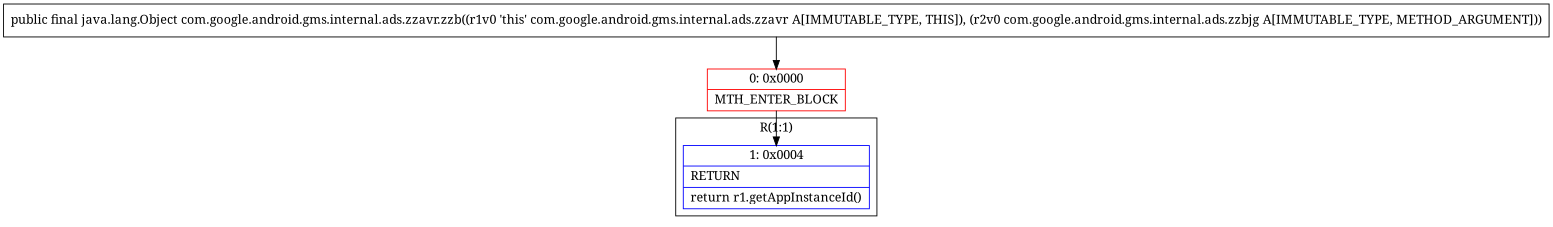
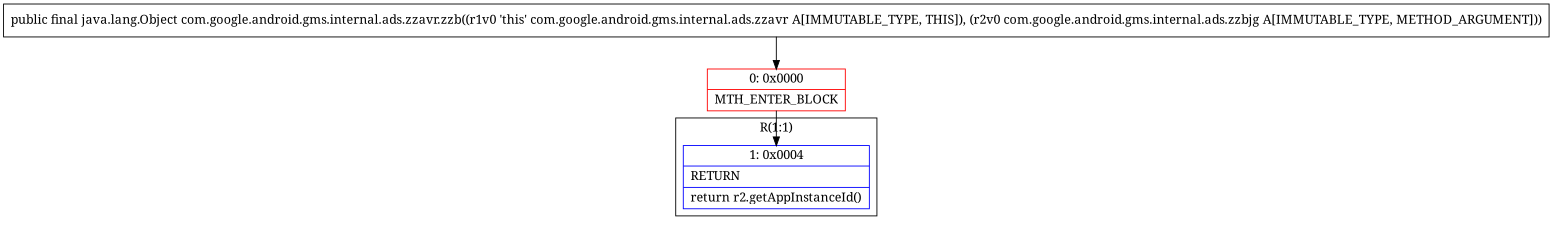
  digraph {
    fontname="Noto Serif"
    node [shape=record fontname="Noto Serif"]
    edge [fontname="Noto Serif"]
-   n1 [color=blue label="{1\:\ 0x0004|RETURN\l|return r1.getAppInstanceId()\l}"]
+   n1 [color=blue label="{1\:\ 0x0004|RETURN\l|return r2.getAppInstanceId()\l}"]
    n2 [color=red label="{0\:\ 0x0000|MTH_ENTER_BLOCK\l}"]
    n3 [label="{public final java.lang.Object com.google.android.gms.internal.ads.zzavr.zzb((r1v0 'this' com.google.android.gms.internal.ads.zzavr A[IMMUTABLE_TYPE, THIS]), (r2v0 com.google.android.gms.internal.ads.zzbjg A[IMMUTABLE_TYPE, METHOD_ARGUMENT])) }"]
    subgraph cluster_1 {
      label="R(1:1)"
      n1
    }
    n2 -> n1
    n3 -> n2
  }
